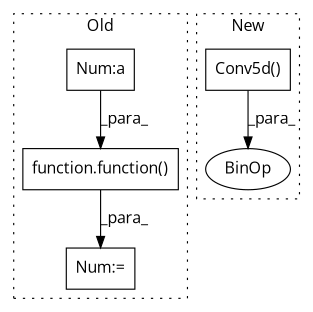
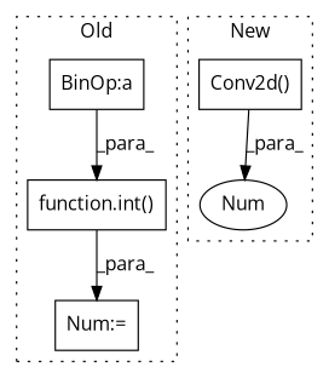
  digraph {
    fontname="Open Sans"
    node [a=75 fontname="Open Sans" l=3 shape=box]
    edge [fontname="Open Sans"]
-   n1 [l="4,1" label="function.function()" s="3117,3148"]
-   n2 [a=82 label="Num:a" s=3141]
+   n1 [l="4,1" label="function.int()" s="3117,3148"]
+   n2 [a=82 label="BinOp:a" s=3141]
    n3 [a=68 label="Num:=" s=3457]
-   n4 [l="10,49" label="Conv5d()" s="2093,2119"]
-   n5 [a=76 l=1 label=BinOp s=2103 shape=ellipse]
+   n4 [l="10,49" label="Conv2d()" s="2093,2119"]
+   n5 [a=76 l=1 label=Num s=2103 shape=ellipse]
    subgraph cluster_1 {
      label=Old
      style=dotted
      n1
      n2
      n3
    }
    subgraph cluster_2 {
      label=New
      style=dotted
      n4
      n5
    }
    n1 -> n3 [label=_para_]
    n2 -> n1 [label=_para_]
    n4 -> n5 [label=_para_]
  }
